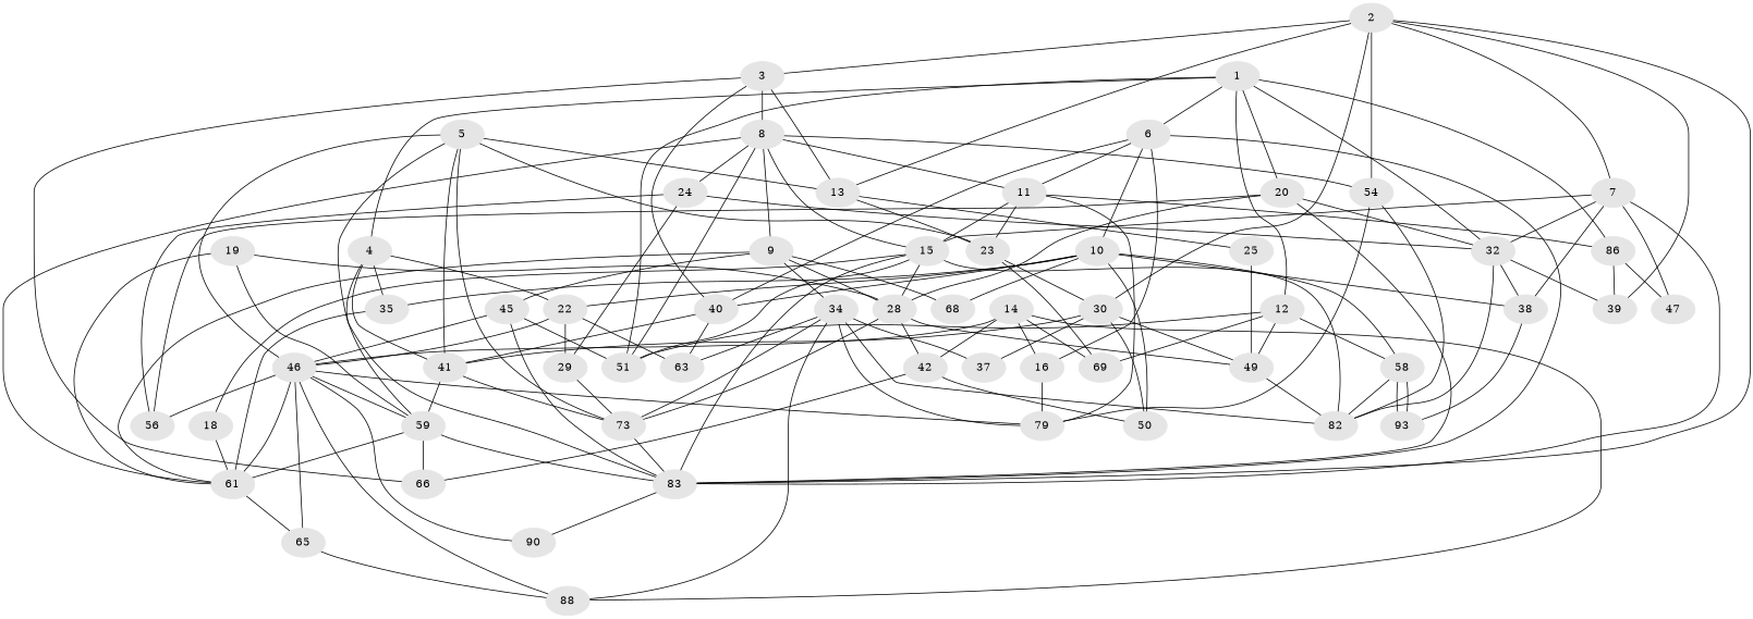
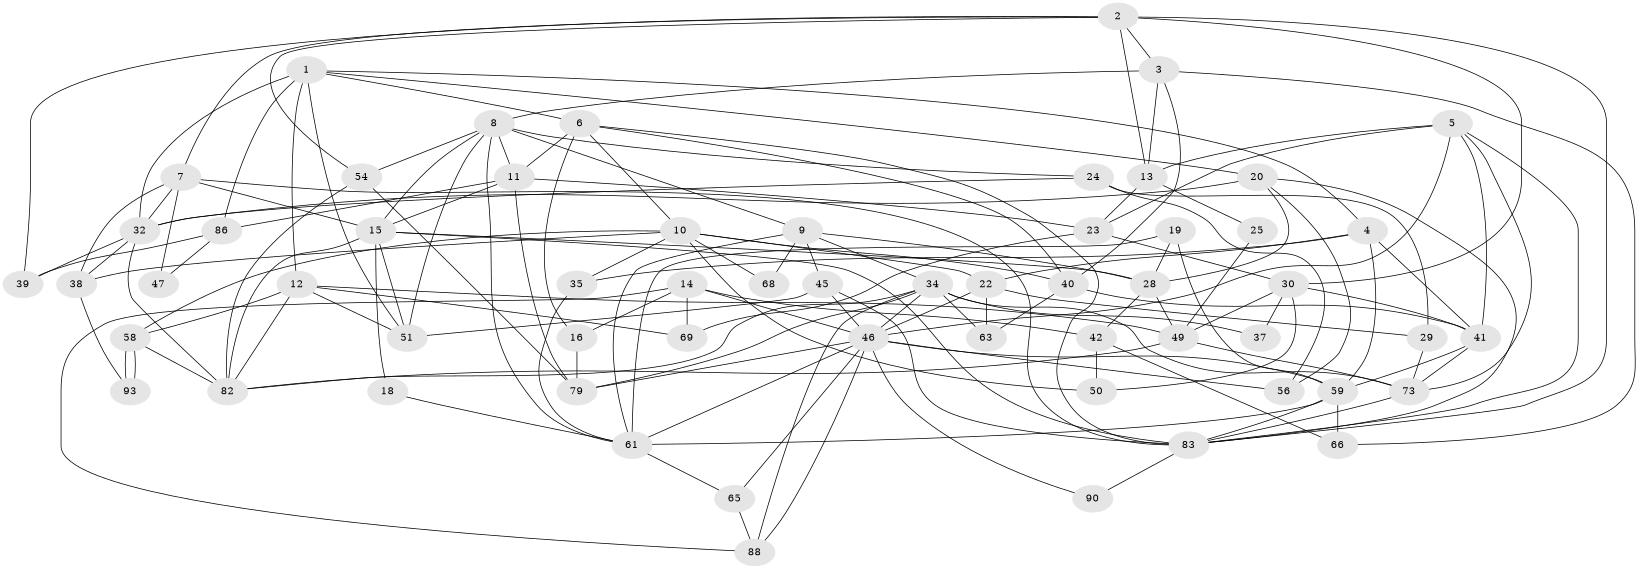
  graph {
    node [color=gray90 style=filled]
    1 [super="+75"]
    4 [super="+43"]
    6 [super="+21"]
    12 [super="+57"]
    20 [super="+53"]
    n6 [label=86 super="+77"]
    32 [super="+33"]
    51 [super="+52"]
    35
    41 [super="+70"]
    59 [super="+78"]
    22
    83 [super="+84"]
    40
    10 [super="+17"]
    11 [super="+64"]
    16
    49 [super="+55"]
    58 [super="+71"]
    69
    82 [super="+89"]
    28 [super="+74"]
    56
    39
    47
    38 [super="+85"]
    2 [super="+48"]
    3 [super="+81"]
    7 [super="+96"]
    13 [super="+27"]
    30 [super="+60"]
    54
    8 [super="+91"]
    66
    15 [super="+31"]
    23 [super="+36"]
    25
    50
    37
    79 [super="+94"]
    90
    9 [super="+62"]
    24 [super="+44"]
    61 [super="+92"]
    63
    73 [super="+76"]
    5
    46 [super="+87"]
    88
    65 [super="+86"]
    68
    18
    93
    34 [super="+95"]
    45 [super="+67"]
    29
    42 [super="+72"]
    14
    19 [super="+80"]
    1 -- 4
    1 -- 6
    1 -- 12
    1 -- 20
    1 -- n6
    1 -- 32
    1 -- 51
    4 -- 35 [weight=2]
    4 -- 41
    4 -- 59 [weight=2]
    4 -- 22
    6 -- 83
    6 -- 40
    6 -- 10
    6 -- 11
    6 -- 16
    12 -- 51 [weight=2]
    12 -- 49
    12 -- 58
    12 -- 69
+   12 -- 82
    20 -- 32
    20 -- 83
    20 -- 28
    20 -- 56
    n6 -- 39
    n6 -- 47
    32 -- 82
    32 -- 39
    32 -- 38
    35 -- 61
    41 -- 59
    41 -- 73
    59 -- 83
    59 -- 66
    59 -- 61
    22 -- 63
    22 -- 46
    22 -- 29
    83 -- 90
    40 -- 41
    40 -- 63
    10 -- 35
    10 -- 22
    10 -- 40
    10 -- 58
    10 -- 38
    10 -- 50
    10 -- 68
    11 -- n6
    11 -- 15
    11 -- 23
    11 -- 79
    16 -- 79
    49 -- 82
-   28 -- 73
+   49 -- 73
    58 -- 82
    58 -- 93 [weight=2]
    58 -- 93
    28 -- 49
    28 -- 42
    38 -- 93
    2 -- 83
    2 -- 39
    2 -- 3
    2 -- 7
    2 -- 13
    2 -- 30
    2 -- 54
    3 -- 40
    3 -- 13
    3 -- 8
    3 -- 66
    7 -- 32
    7 -- 83
    7 -- 47
    7 -- 38
    7 -- 15
    13 -- 23
    13 -- 25
    30 -- 41
    30 -- 49
    30 -- 50
    30 -- 37
    54 -- 82
    54 -- 79
    8 -- 51
    8 -- 11
    8 -- 54
    8 -- 15
    8 -- 9
    8 -- 24
    8 -- 61
    15 -- 51
    15 -- 83
    15 -- 82
    15 -- 28
    15 -- 18
    23 -- 69
    23 -- 30
    25 -- 49
    9 -- 28
    9 -- 61
    9 -- 68
    9 -- 34
    9 -- 45
    24 -- 32
    24 -- 56
    24 -- 29
    61 -- 65
    73 -- 83
    5 -- 41
    5 -- 83
    5 -- 13
    5 -- 23 [weight=2]
    5 -- 73
    5 -- 46
    46 -- 59
    46 -- 56
    46 -- 79
    46 -- 90
    46 -- 61
    46 -- 88
    46 -- 65
    65 -- 88
    18 -- 61
    34 -- 82
    34 -- 37
    34 -- 79
    34 -- 63
    34 -- 73
+   34 -- 46
    34 -- 88
    45 -- 51
    45 -- 83
    45 -- 46
    29 -- 73
    42 -- 66
    42 -- 50
    14 -- 16
    14 -- 69
    14 -- 46
    14 -- 88
    14 -- 42
    19 -- 59
    19 -- 28
    19 -- 61
  }
